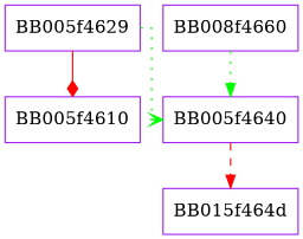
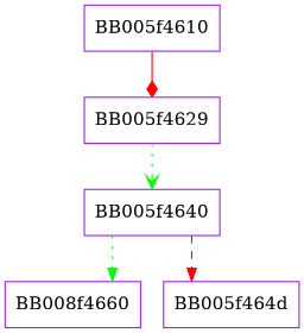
  digraph {
    splines=ortho
    node [color=purple shape=box]
    edge [arrowhead=normal color=red style=dotted]
    BB005f4610
    BB005f4629
    n3 [label=BB008f4660]
    BB005f4640
-   BB005f464d [label=BB015f464d]
-   BB005f4629 -> BB005f4610 [arrowhead=diamond style=solid]
+   BB005f464d
+   BB005f4610 -> BB005f4629 [arrowhead=diamond style=solid]
    BB005f4629 -> BB005f4640 [arrowhead=vee color=green]
-   n3 -> BB005f4640 [color=green]
+   BB005f4640 -> n3 [color=green]
    BB005f4640 -> BB005f464d [style=dashed]
  }
